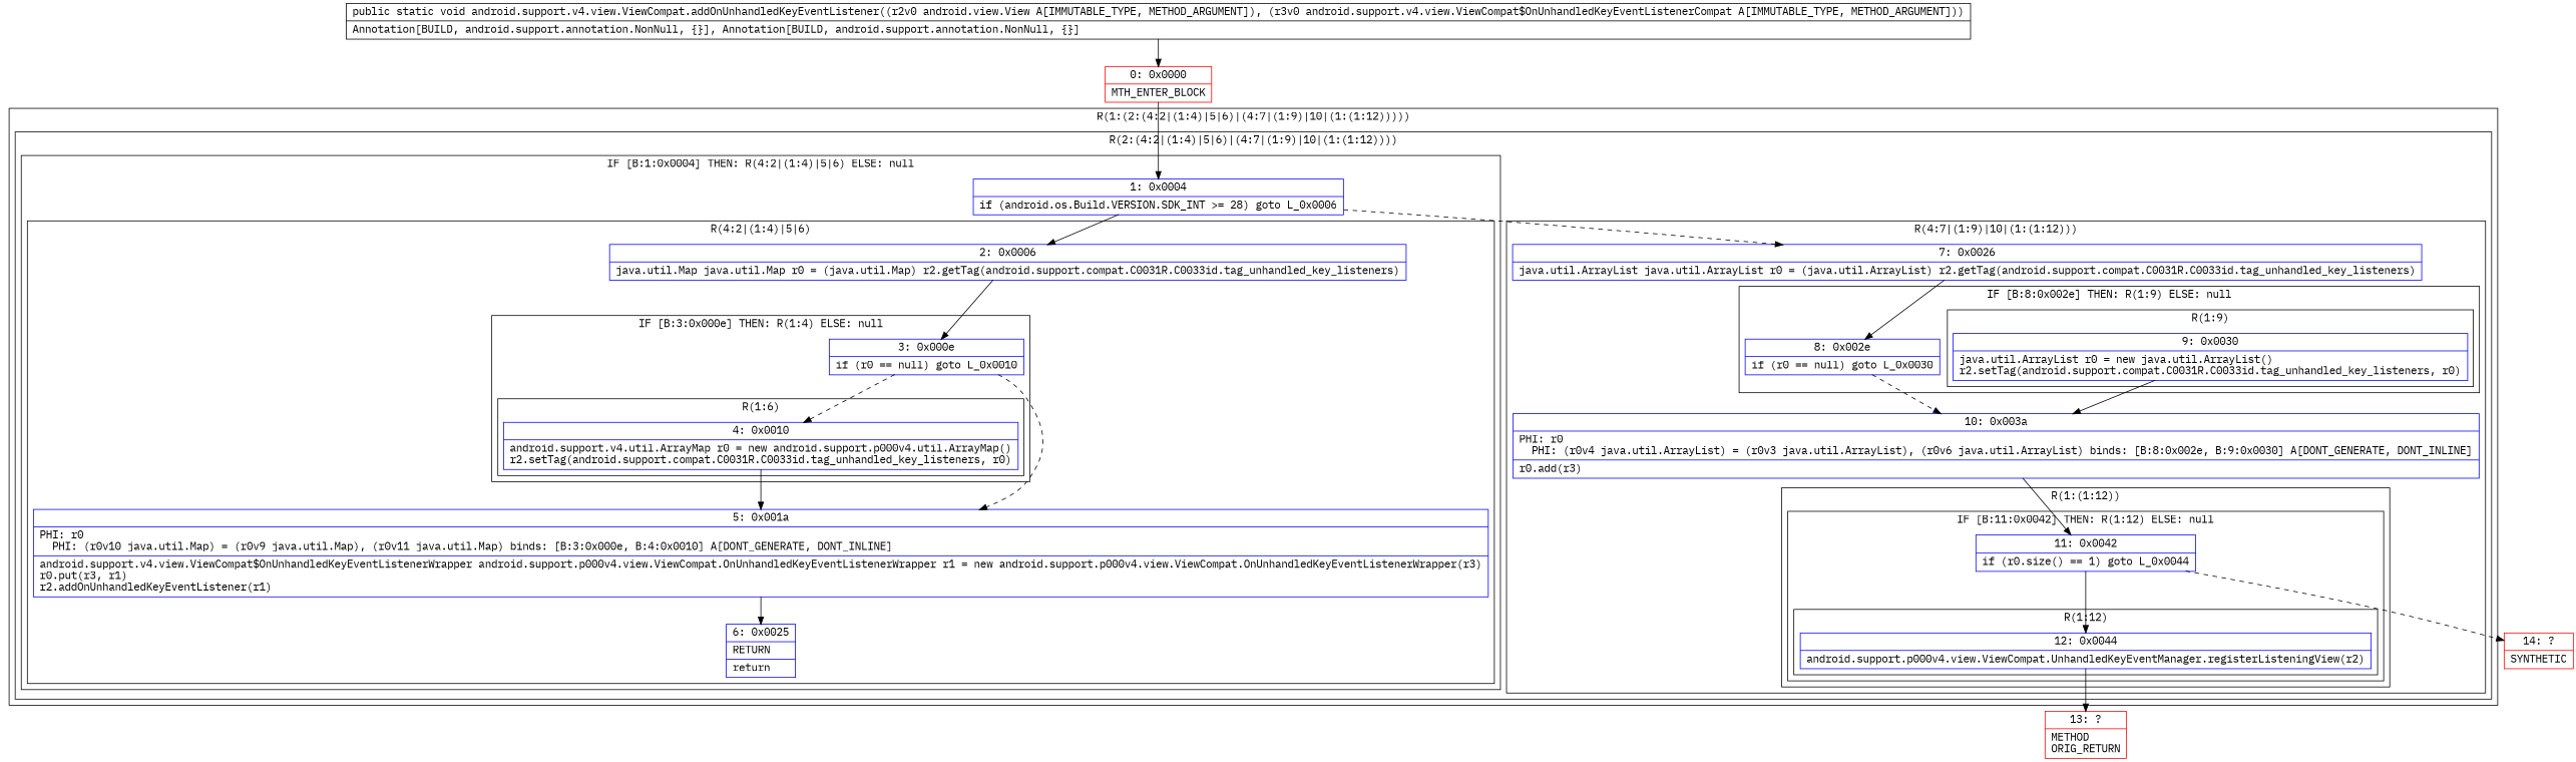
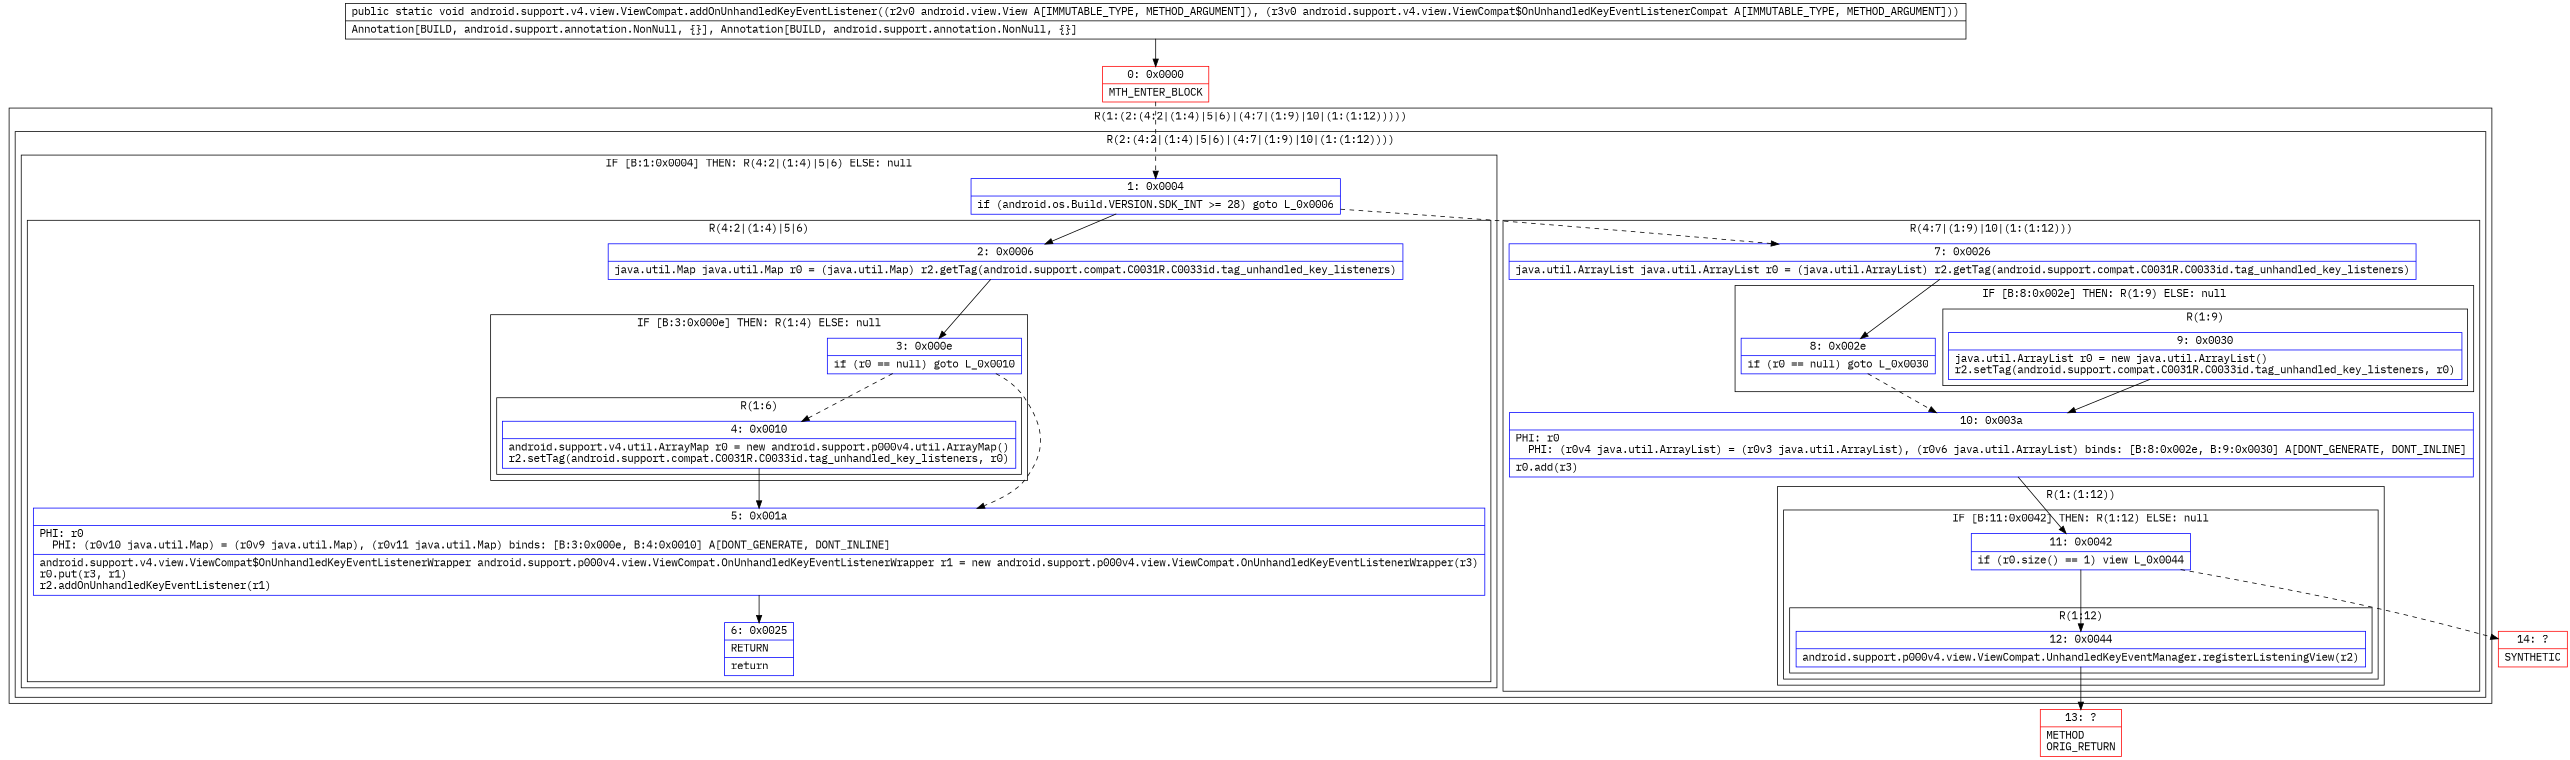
  digraph {
    fontname="IBM Plex Mono"
    node [color=blue fontname="IBM Plex Mono" shape=record]
    edge [fontname="IBM Plex Mono"]
    n1 [label="{4\:\ 0x0010|android.support.v4.util.ArrayMap r0 = new android.support.p000v4.util.ArrayMap()\lr2.setTag(android.support.compat.C0031R.C0033id.tag_unhandled_key_listeners, r0)\l}"]
    n2 [label="{3\:\ 0x000e|if (r0 == null) goto L_0x0010\l}"]
    n3 [label="{2\:\ 0x0006|java.util.Map java.util.Map r0 = (java.util.Map) r2.getTag(android.support.compat.C0031R.C0033id.tag_unhandled_key_listeners)\l}"]
    n4 [label="{5\:\ 0x001a|PHI: r0 \l  PHI: (r0v10 java.util.Map) = (r0v9 java.util.Map), (r0v11 java.util.Map) binds: [B:3:0x000e, B:4:0x0010] A[DONT_GENERATE, DONT_INLINE]\l|android.support.v4.view.ViewCompat$OnUnhandledKeyEventListenerWrapper android.support.p000v4.view.ViewCompat.OnUnhandledKeyEventListenerWrapper r1 = new android.support.p000v4.view.ViewCompat.OnUnhandledKeyEventListenerWrapper(r3)\lr0.put(r3, r1)\lr2.addOnUnhandledKeyEventListener(r1)\l}"]
    n5 [label="{6\:\ 0x0025|RETURN\l|return\l}"]
    n6 [label="{1\:\ 0x0004|if (android.os.Build.VERSION.SDK_INT \>= 28) goto L_0x0006\l}"]
    n7 [label="{9\:\ 0x0030|java.util.ArrayList r0 = new java.util.ArrayList()\lr2.setTag(android.support.compat.C0031R.C0033id.tag_unhandled_key_listeners, r0)\l}"]
    n8 [label="{8\:\ 0x002e|if (r0 == null) goto L_0x0030\l}"]
    n9 [label="{12\:\ 0x0044|android.support.p000v4.view.ViewCompat.UnhandledKeyEventManager.registerListeningView(r2)\l}"]
-   n10 [label="{11\:\ 0x0042|if (r0.size() == 1) goto L_0x0044\l}"]
+   n10 [label="{11\:\ 0x0042|if (r0.size() == 1) view L_0x0044\l}"]
    n11 [label="{7\:\ 0x0026|java.util.ArrayList java.util.ArrayList r0 = (java.util.ArrayList) r2.getTag(android.support.compat.C0031R.C0033id.tag_unhandled_key_listeners)\l}"]
    n12 [label="{10\:\ 0x003a|PHI: r0 \l  PHI: (r0v4 java.util.ArrayList) = (r0v3 java.util.ArrayList), (r0v6 java.util.ArrayList) binds: [B:8:0x002e, B:9:0x0030] A[DONT_GENERATE, DONT_INLINE]\l|r0.add(r3)\l}"]
    n13 [color=red label="{13\:\ ?|METHOD\lORIG_RETURN\l}"]
    n14 [color=red label="{14\:\ ?|SYNTHETIC\l}"]
    n15 [color=red label="{0\:\ 0x0000|MTH_ENTER_BLOCK\l}"]
    n16 [label="{public static void android.support.v4.view.ViewCompat.addOnUnhandledKeyEventListener((r2v0 android.view.View A[IMMUTABLE_TYPE, METHOD_ARGUMENT]), (r3v0 android.support.v4.view.ViewCompat$OnUnhandledKeyEventListenerCompat A[IMMUTABLE_TYPE, METHOD_ARGUMENT]))  | Annotation[BUILD, android.support.annotation.NonNull, \{\}], Annotation[BUILD, android.support.annotation.NonNull, \{\}]\l}" color=""]
    subgraph cluster_1 {
      label="R(1:(2:(4:2|(1:4)|5|6)|(4:7|(1:9)|10|(1:(1:12)))))"
      subgraph cluster_2 {
        label="R(2:(4:2|(1:4)|5|6)|(4:7|(1:9)|10|(1:(1:12))))"
        subgraph cluster_3 {
          label="IF [B:1:0x0004] THEN: R(4:2|(1:4)|5|6) ELSE: null"
          n6
          subgraph cluster_4 {
            label="R(4:2|(1:4)|5|6)"
            n3
            n4
            n5
            subgraph cluster_5 {
              label="IF [B:3:0x000e] THEN: R(1:4) ELSE: null"
              n2
              subgraph cluster_6 {
                label="R(1:6)"
                n1
              }
            }
          }
        }
        subgraph cluster_7 {
          label="R(4:7|(1:9)|10|(1:(1:12)))"
          n11
          n12
          subgraph cluster_8 {
            label="IF [B:8:0x002e] THEN: R(1:9) ELSE: null"
            n8
            subgraph cluster_9 {
              label="R(1:9)"
              n7
            }
          }
          subgraph cluster_10 {
            label="R(1:(1:12))"
            subgraph cluster_11 {
              label="IF [B:11:0x0042] THEN: R(1:12) ELSE: null"
              n10
              subgraph cluster_12 {
                label="R(1:12)"
                n9
              }
            }
          }
        }
      }
    }
    n1 -> n4
    n2 -> n1 [style=dashed]
    n2 -> n4 [style=dashed]
    n3 -> n2
    n4 -> n5
    n6 -> n3
    n6 -> n11 [style=dashed]
    n7 -> n12
    n8 -> n12 [style=dashed]
    n9 -> n13
    n10 -> n9
    n10 -> n14 [style=dashed]
    n11 -> n8
    n12 -> n10
-   n15 -> n6
+   n15 -> n6 [style=dashed]
    n16 -> n15
  }
